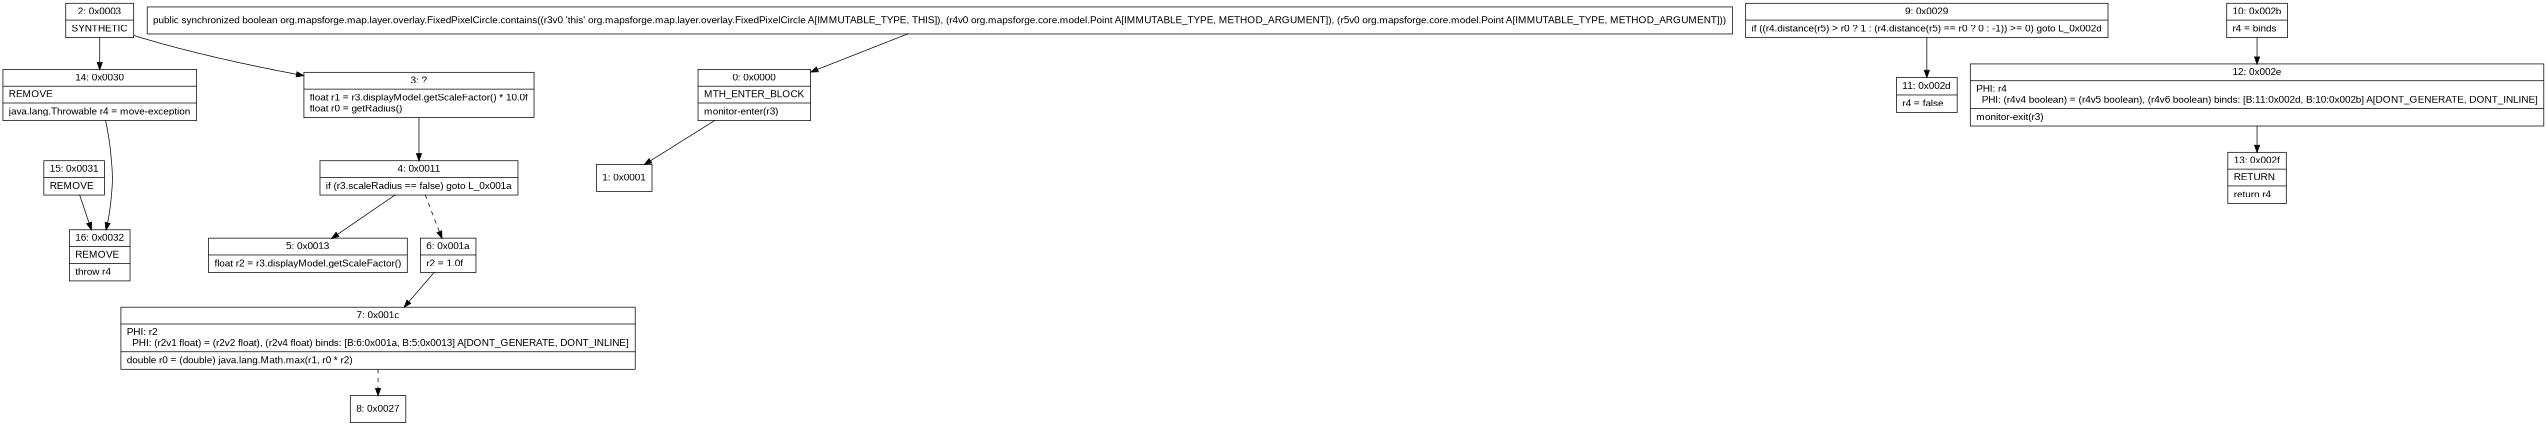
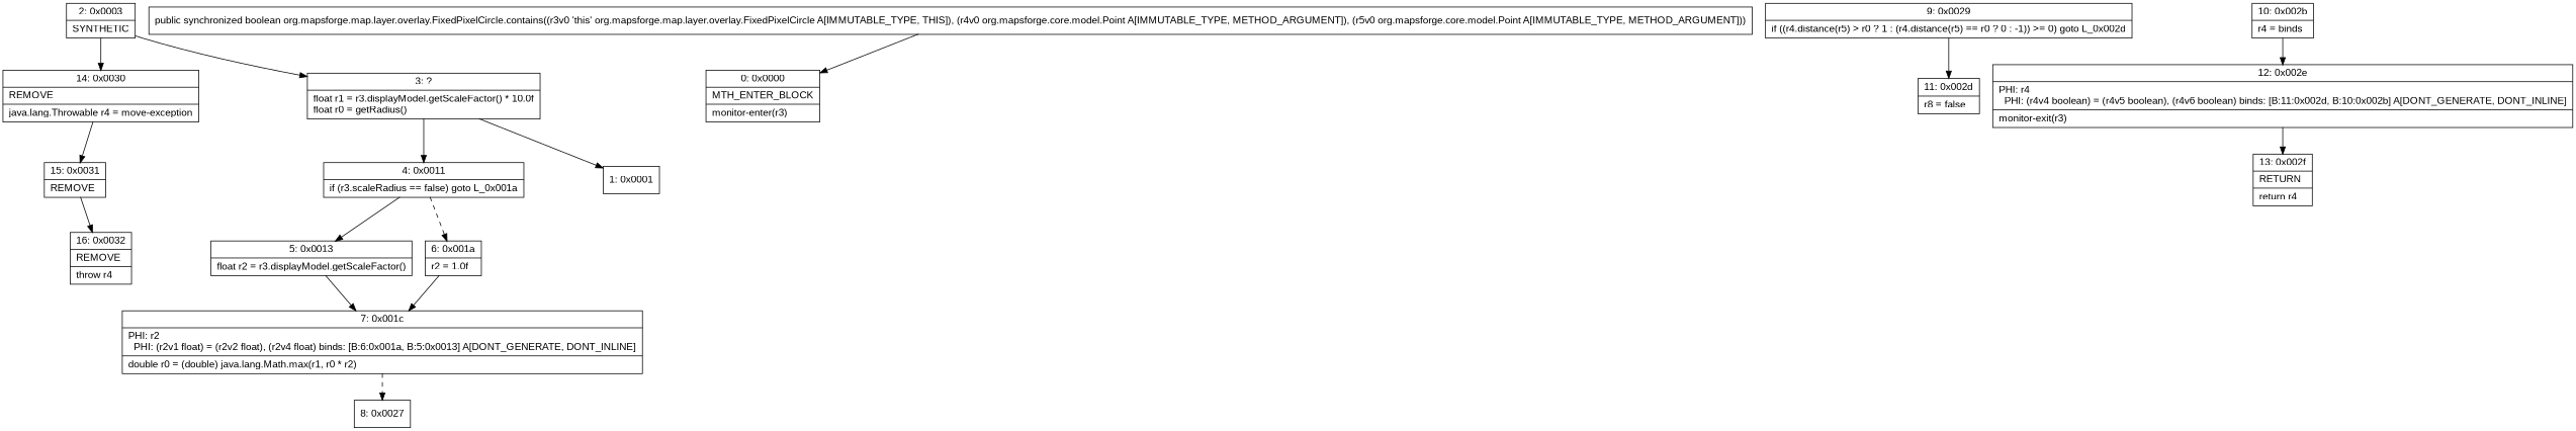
  digraph {
    fontname="Liberation Sans"
    node [fontname="Liberation Sans" shape=record]
    edge [fontname="Liberation Sans"]
    n1 [label="{0\:\ 0x0000|MTH_ENTER_BLOCK\l|monitor\-enter(r3)\l}"]
    n2 [label="{1\:\ 0x0001}"]
    n3 [label="{2\:\ 0x0003|SYNTHETIC\l}"]
    n4 [label="{3\:\ ?|float r1 = r3.displayModel.getScaleFactor() * 10.0f\lfloat r0 = getRadius()\l}"]
    n5 [label="{14\:\ 0x0030|REMOVE\l|java.lang.Throwable r4 = move\-exception\l}"]
    n6 [label="{4\:\ 0x0011|if (r3.scaleRadius == false) goto L_0x001a\l}"]
    n7 [label="{15\:\ 0x0031|REMOVE\l}"]
    n8 [label="{5\:\ 0x0013|float r2 = r3.displayModel.getScaleFactor()\l}"]
    n9 [label="{6\:\ 0x001a|r2 = 1.0f\l}"]
    n10 [label="{7\:\ 0x001c|PHI: r2 \l  PHI: (r2v1 float) = (r2v2 float), (r2v4 float) binds: [B:6:0x001a, B:5:0x0013] A[DONT_GENERATE, DONT_INLINE]\l|double r0 = (double) java.lang.Math.max(r1, r0 * r2)\l}"]
    n11 [label="{8\:\ 0x0027}"]
    n12 [label="{9\:\ 0x0029|if ((r4.distance(r5) \> r0 ? 1 : (r4.distance(r5) == r0 ? 0 : \-1)) \>= 0) goto L_0x002d\l}"]
-   n13 [label="{11\:\ 0x002d|r4 = false\l}"]
+   n13 [label="{11\:\ 0x002d|r8 = false\l}"]
    n14 [label="{10\:\ 0x002b|r4 = binds\l}"]
    n15 [label="{12\:\ 0x002e|PHI: r4 \l  PHI: (r4v4 boolean) = (r4v5 boolean), (r4v6 boolean) binds: [B:11:0x002d, B:10:0x002b] A[DONT_GENERATE, DONT_INLINE]\l|monitor\-exit(r3)\l}"]
    n16 [label="{13\:\ 0x002f|RETURN\l|return r4\l}"]
    n17 [label="{16\:\ 0x0032|REMOVE\l|throw r4\l}"]
    n18 [label="{public synchronized boolean org.mapsforge.map.layer.overlay.FixedPixelCircle.contains((r3v0 'this' org.mapsforge.map.layer.overlay.FixedPixelCircle A[IMMUTABLE_TYPE, THIS]), (r4v0 org.mapsforge.core.model.Point A[IMMUTABLE_TYPE, METHOD_ARGUMENT]), (r5v0 org.mapsforge.core.model.Point A[IMMUTABLE_TYPE, METHOD_ARGUMENT])) }"]
-   n1 -> n2
+   n4 -> n2
    n3 -> n4
    n3 -> n5
    n4 -> n6
-   n5 -> n17
+   n5 -> n7
    n6 -> n8 [style=solid]
    n6 -> n9 [style=dashed]
    n7 -> n17
+   n8 -> n10
    n9 -> n10
    n10 -> n11 [style=dashed]
    n12 -> n13
    n14 -> n15
    n15 -> n16
    n18 -> n1
  }
